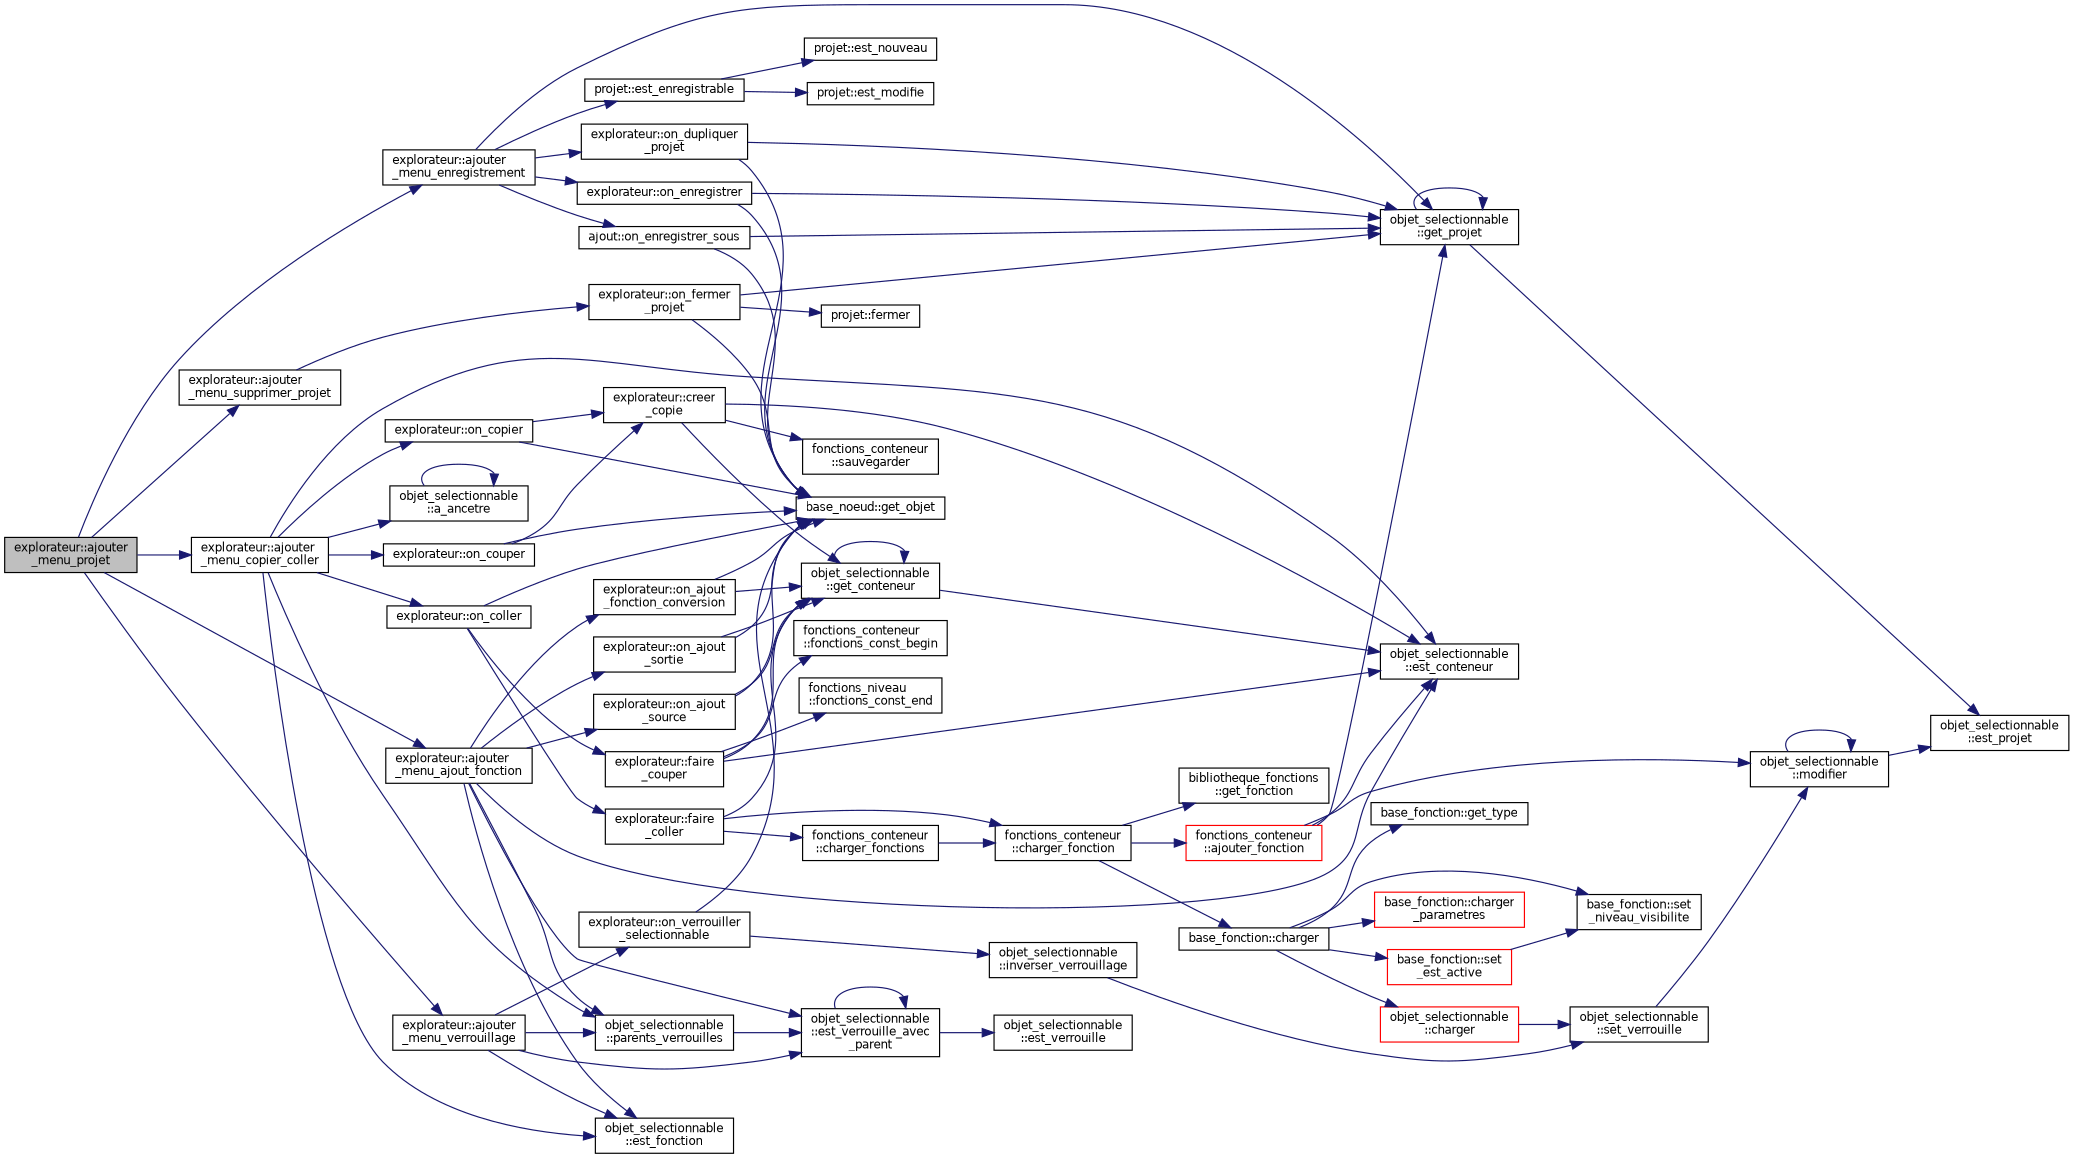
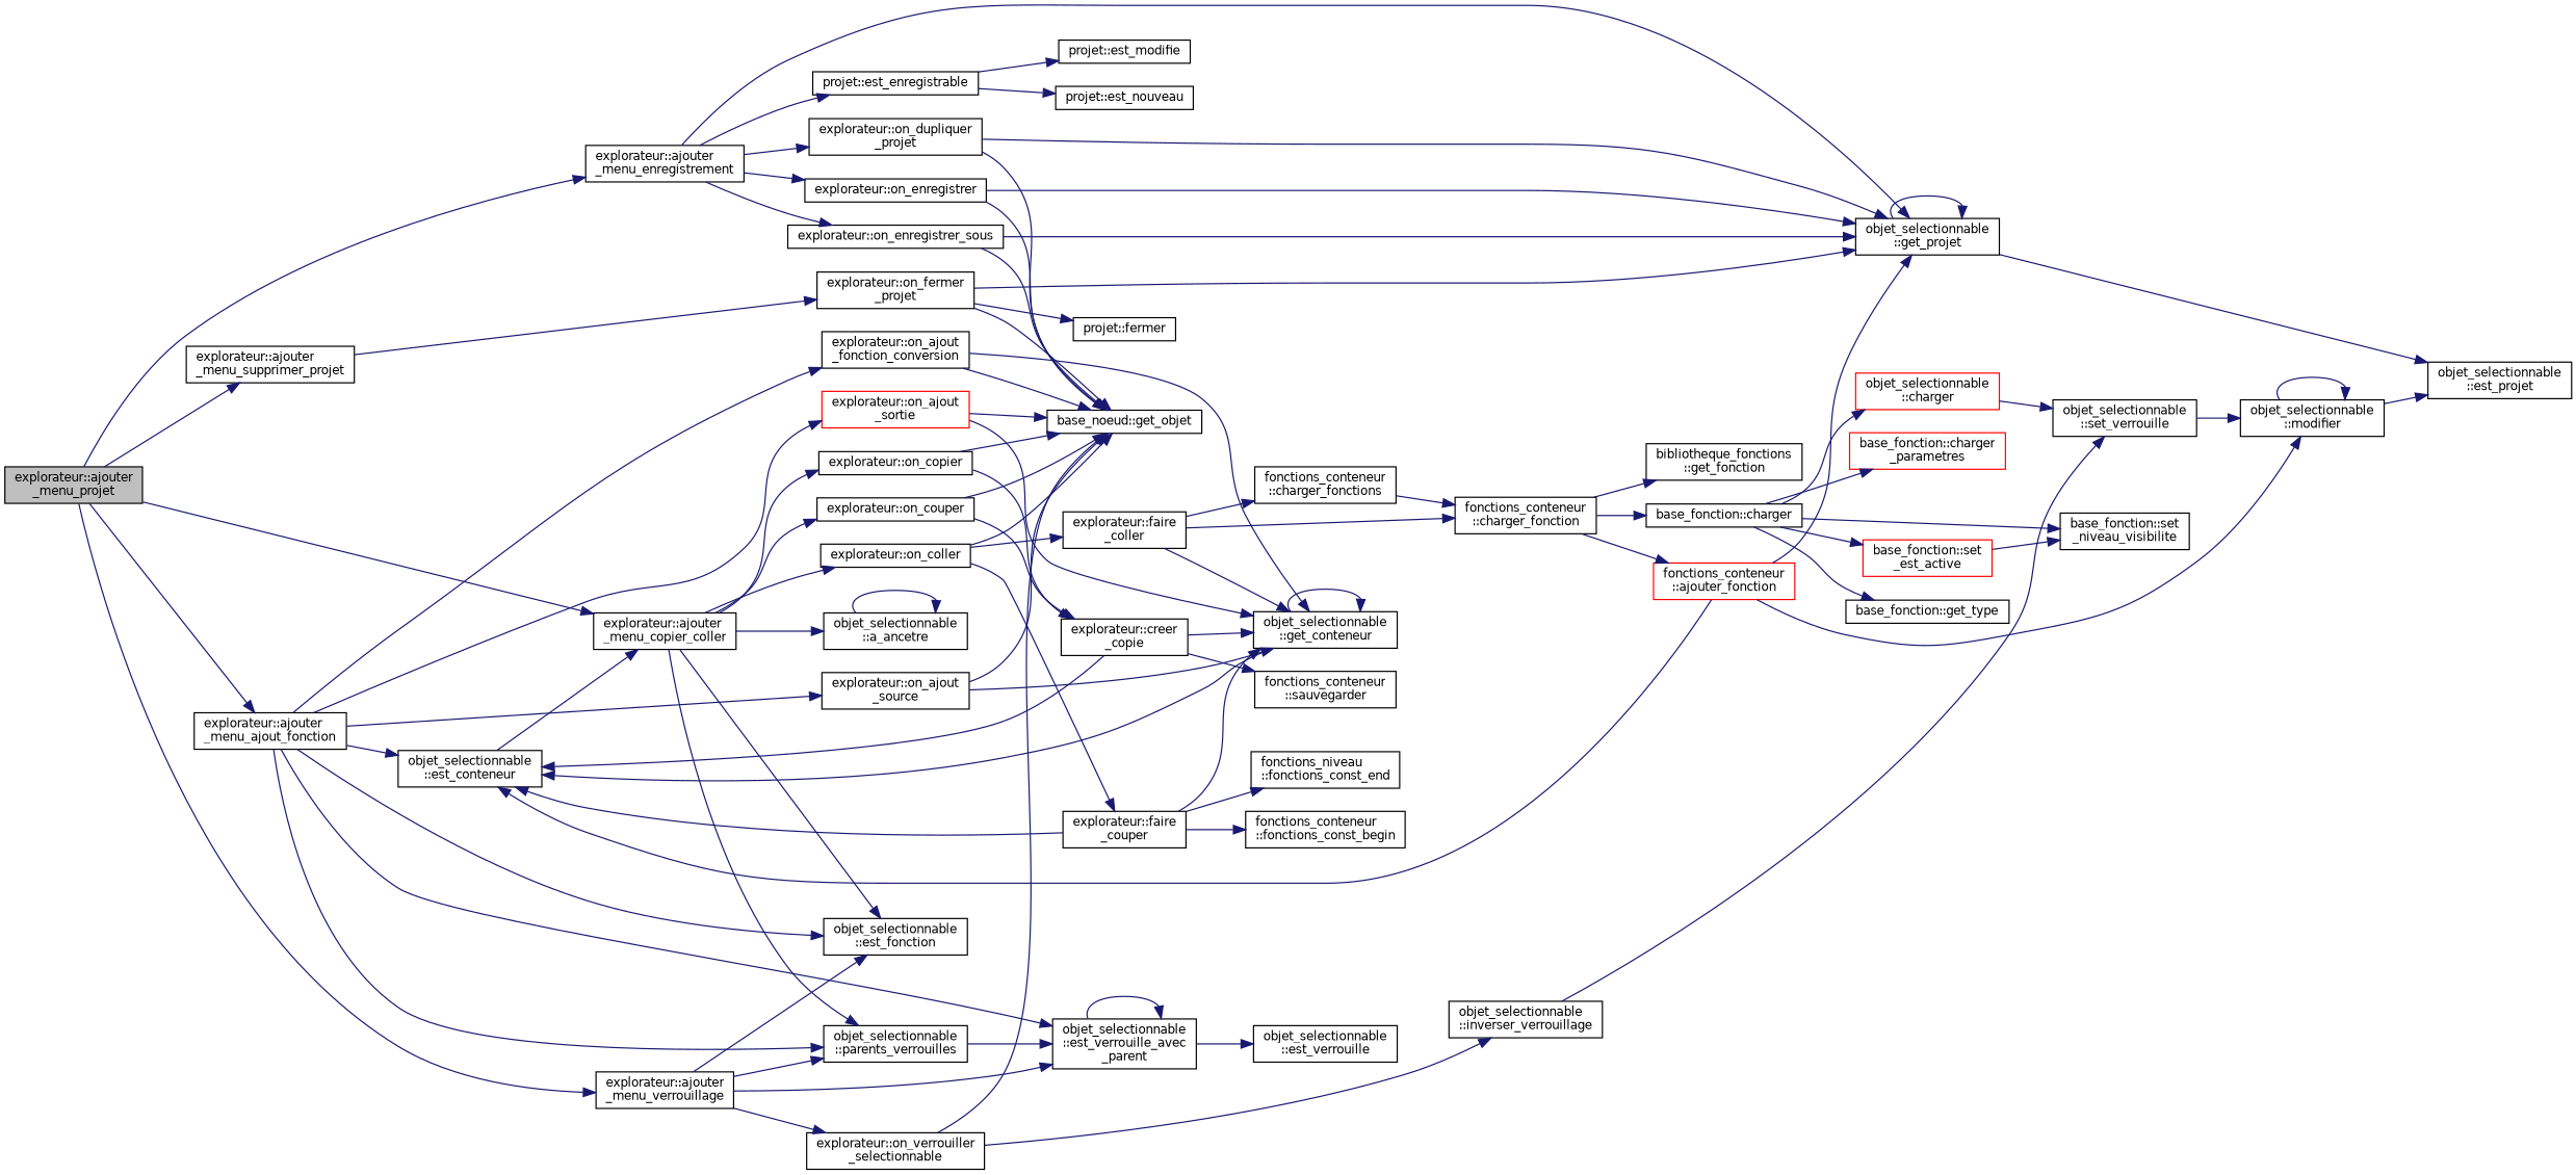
  digraph {
    rankdir=LR
    node [color=black fillcolor=white fontname=Helvetica fontsize=10 shape=record style=filled]
    edge [color=midnightblue fontname=Helvetica fontsize=10 labelfontname=Helvetica labelfontsize=10 style=solid]
    n1 [fillcolor=grey75 fontcolor=black height=0.2 label="explorateur::ajouter\l_menu_projet" width=0.4]
    n2 [height=0.2 label="explorateur::ajouter\l_menu_enregistrement" width=0.4]
    n3 [height=0.2 label="explorateur::ajouter\l_menu_verrouillage" width=0.4]
    n4 [height=0.2 label="explorateur::ajouter\l_menu_ajout_fonction" width=0.4]
    n5 [height=0.2 label="explorateur::ajouter\l_menu_copier_coller" width=0.4]
    n6 [height=0.2 label="explorateur::ajouter\l_menu_supprimer_projet" width=0.4]
    n7 [height=0.2 label="objet_selectionnable\l::get_projet" width=0.4]
    n8 [height=0.2 label="projet::est_enregistrable" width=0.4]
    n9 [height=0.2 label="explorateur::on_enregistrer" width=0.4]
-   n10 [height=0.2 label="ajout::on_enregistrer_sous" width=0.4]
+   n10 [height=0.2 label="explorateur::on_enregistrer_sous" width=0.4]
    n11 [height=0.2 label="explorateur::on_dupliquer\l_projet" width=0.4]
    n12 [height=0.2 label="objet_selectionnable\l::est_verrouille_avec\l_parent" width=0.4]
    n13 [height=0.2 label="objet_selectionnable\l::est_fonction" width=0.4]
    n14 [height=0.2 label="explorateur::on_verrouiller\l_selectionnable" width=0.4]
    n15 [height=0.2 label="objet_selectionnable\l::parents_verrouilles" width=0.4]
    n16 [height=0.2 label="objet_selectionnable\l::est_conteneur" width=0.4]
    n17 [height=0.2 label="explorateur::on_ajout\l_source" width=0.4]
    n18 [height=0.2 label="explorateur::on_ajout\l_fonction_conversion" width=0.4]
-   n19 [height=0.2 label="explorateur::on_ajout\l_sortie" width=0.4]
+   n19 [color=red height=0.2 label="explorateur::on_ajout\l_sortie" width=0.4]
    n20 [height=0.2 label="explorateur::on_copier" width=0.4]
    n21 [height=0.2 label="explorateur::on_couper" width=0.4]
    n22 [height=0.2 label="objet_selectionnable\l::a_ancetre" width=0.4]
    n23 [height=0.2 label="explorateur::on_coller" width=0.4]
    n24 [height=0.2 label="explorateur::on_fermer\l_projet" width=0.4]
    n25 [height=0.2 label="objet_selectionnable\l::est_projet" width=0.4]
    n26 [height=0.2 label="projet::est_nouveau" width=0.4]
    n27 [height=0.2 label="projet::est_modifie" width=0.4]
    n28 [height=0.2 label="base_noeud::get_objet" width=0.4]
    n29 [height=0.2 label="objet_selectionnable\l::est_verrouille" width=0.4]
    n30 [height=0.2 label="objet_selectionnable\l::inverser_verrouillage" width=0.4]
    n31 [height=0.2 label="objet_selectionnable\l::set_verrouille" width=0.4]
    n32 [height=0.2 label="objet_selectionnable\l::modifier" width=0.4]
    n33 [height=0.2 label="objet_selectionnable\l::get_conteneur" width=0.4]
    n34 [height=0.2 label="explorateur::creer\l_copie" width=0.4]
    n35 [height=0.2 label="explorateur::faire\l_couper" width=0.4]
    n36 [height=0.2 label="explorateur::faire\l_coller" width=0.4]
    n37 [height=0.2 label="fonctions_conteneur\l::sauvegarder" width=0.4]
    n38 [height=0.2 label="fonctions_conteneur\l::fonctions_const_begin" width=0.4]
    n39 [height=0.2 label="fonctions_niveau\l::fonctions_const_end" width=0.4]
    n40 [height=0.2 label="fonctions_conteneur\l::charger_fonctions" width=0.4]
    n41 [height=0.2 label="fonctions_conteneur\l::charger_fonction" width=0.4]
    n42 [height=0.2 label="bibliotheque_fonctions\l::get_fonction" width=0.4]
    n43 [height=0.2 label="base_fonction::charger" width=0.4]
    n44 [color=red height=0.2 label="fonctions_conteneur\l::ajouter_fonction" width=0.4]
    n45 [height=0.2 label="base_fonction::set\l_niveau_visibilite" width=0.4]
    n46 [color=red height=0.2 label="base_fonction::set\l_est_active" width=0.4]
    n47 [height=0.2 label="base_fonction::get_type" width=0.4]
    n48 [color=red height=0.2 label="objet_selectionnable\l::charger" width=0.4]
    n49 [color=red height=0.2 label="base_fonction::charger\l_parametres" width=0.4]
    n50 [height=0.2 label="projet::fermer" width=0.4]
    n1 -> n2
    n1 -> n3
    n1 -> n4
    n1 -> n5
    n1 -> n6
    n2 -> n7
    n2 -> n8
    n2 -> n9
    n2 -> n10
    n2 -> n11
    n3 -> n12
    n3 -> n13
    n3 -> n14
    n3 -> n15
    n4 -> n12
    n4 -> n13
    n4 -> n15
    n4 -> n16
    n4 -> n17
    n4 -> n18
    n4 -> n19
    n5 -> n13
    n5 -> n15
-   n5 -> n16
+   n16 -> n5
    n5 -> n20
    n5 -> n21
    n5 -> n22
    n5 -> n23
    n6 -> n24
    n7 -> n7
    n7 -> n25
    n8 -> n26
    n8 -> n27
    n9 -> n7
    n9 -> n28
    n10 -> n7
    n10 -> n28
    n11 -> n7
    n11 -> n28
    n12 -> n12
    n12 -> n29
    n14 -> n28
    n14 -> n30
    n15 -> n12
    n17 -> n28
    n17 -> n33
    n18 -> n28
    n18 -> n33
    n19 -> n28
    n19 -> n33
    n20 -> n28
    n20 -> n34
    n21 -> n28
    n21 -> n34
    n22 -> n22
    n23 -> n28
    n23 -> n35
    n23 -> n36
    n24 -> n7
    n24 -> n28
    n24 -> n50
    n30 -> n31
    n31 -> n32
    n32 -> n25
    n32 -> n32
    n33 -> n16
    n33 -> n33
    n34 -> n16
    n34 -> n33
    n34 -> n37
    n35 -> n16
    n35 -> n33
    n35 -> n38
    n35 -> n39
    n36 -> n33
    n36 -> n40
    n36 -> n41
    n40 -> n41
    n41 -> n42
    n41 -> n43
    n41 -> n44
    n43 -> n45
    n43 -> n46
    n43 -> n47
    n43 -> n48
    n43 -> n49
    n44 -> n7
    n44 -> n16
    n44 -> n32
    n46 -> n45
    n48 -> n31
  }
